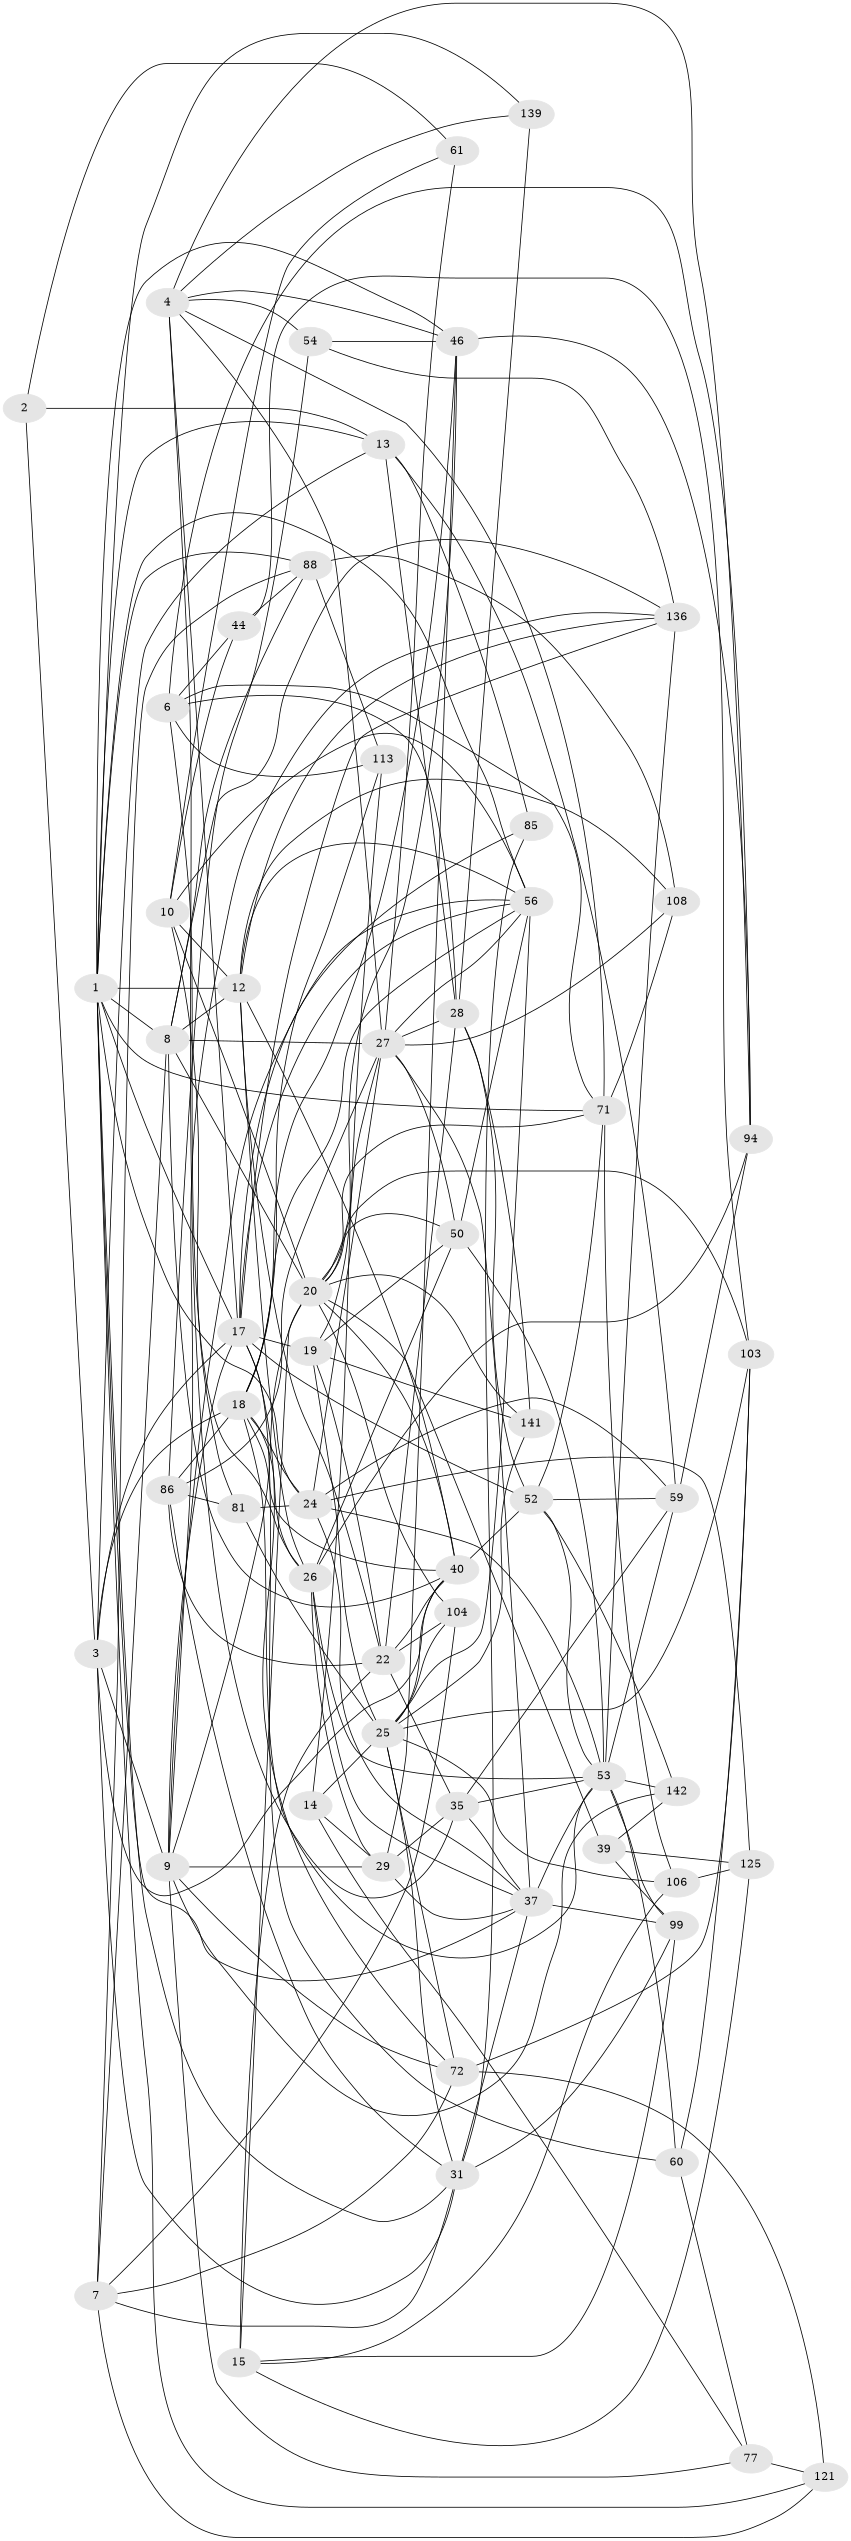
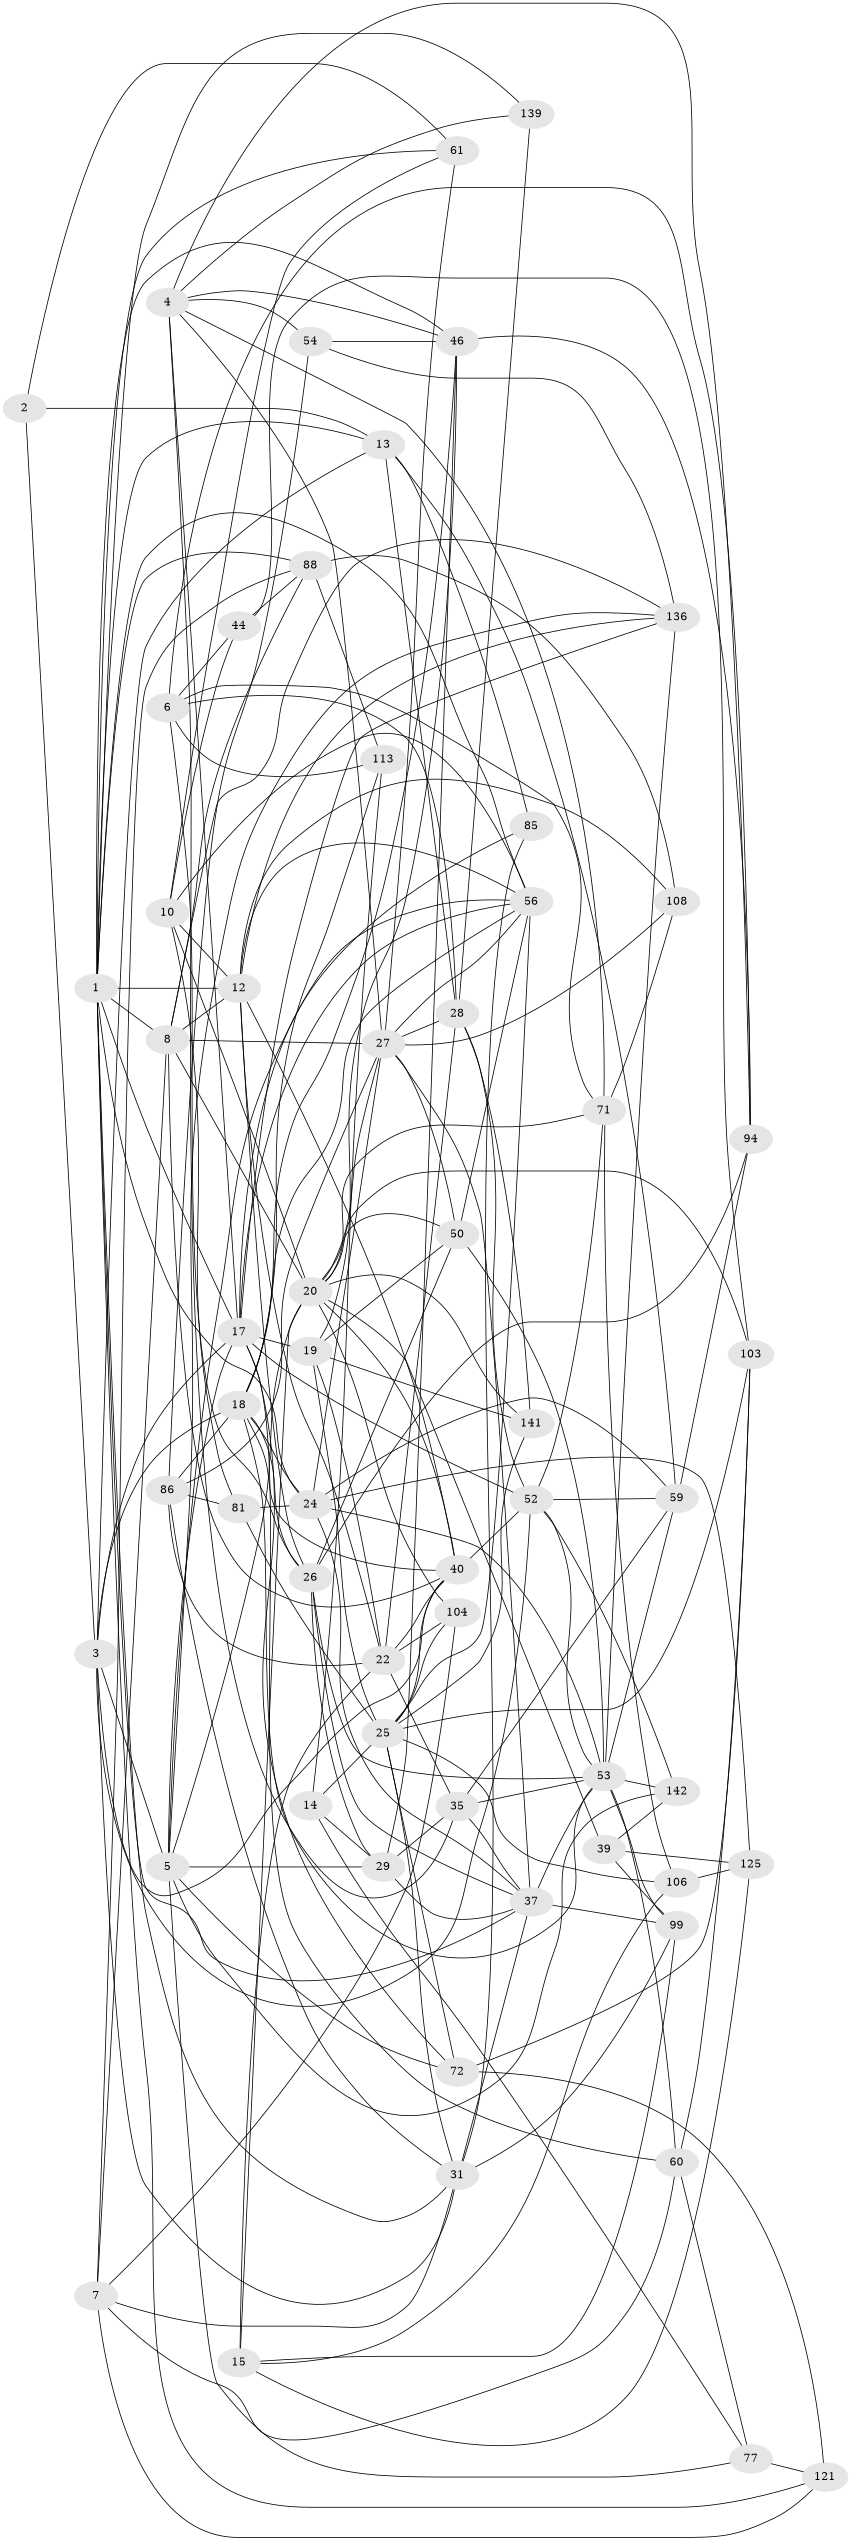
  graph {
    rankdir=LR
    node [color=gray90 style=filled]
    1 [super="+105+5+114"]
    8 [super="+140+134"]
    12 [super="+33+130"]
    13 [super="+73"]
    17 [super="+45+64"]
    24 [super="+49"]
    31 [super="+32+62"]
    37 [super="+129+93"]
    46 [super="+79"]
    56 [super="+63+115+131"]
    61
    88 [super="+109"]
    121
    139
    40 [super="+57+68"]
    27 [super="+89+41"]
    20 [super="+66+84+127"]
    136 [super="+138"]
    26 [super="+51+75"]
    22 [super="+123+80"]
    108
    28 [super="+42+110"]
    n23 [label=59 super="+126"]
    85
    52 [super="+101+124"]
    72 [super="+111"]
    19 [super="+67"]
    60
    125
    53 [super="+143+87"]
    99 [super="+147"]
    94 [super="+119"]
    113
    3 [super="+90+97"]
-   9 [super="+23+81"]
+   9 [super="+23+81" label=5]
    18 [super="+43"]
    2
    29 [super="+92"]
    35 [super="+107+48"]
    77
    142
    71 [super="+144"]
    4 [super="+83+102"]
    54
    50 [super="+128"]
    106
    6 [super="+59"]
    44
    141
    103 [super="+116"]
    7 [super="+11"]
    104
    39
    10 [super="+30"]
    n55 [label=81]
    25 [super="+74+34"]
    14
    15 [super="+78"]
    n59 [label=86 super="+47"]
    1 -- 8
    1 -- 12
    1 -- 13
    1 -- 17
    1 -- 24
    1 -- 31
    1 -- 37
    1 -- 46
    1 -- 56 [weight=2]
-   1 -- 71
+   1 -- 61
    1 -- 88
    1 -- 121
    1 -- 139
    8 -- 12
    8 -- 88
    8 -- 40
    8 -- 27
    8 -- 20
    8 -- 136
    12 -- 56
    12 -- 40
    12 -- 136
    12 -- 26 [weight=2]
    12 -- 22
    12 -- 108
    13 -- 28
    13 -- n23
    13 -- 85
    17 -- 56
    17 -- 136
    17 -- 85
    17 -- 52
    17 -- 72 [weight=2]
    17 -- 19
    17 -- 60
    24 -- 37
    24 -- 27
    24 -- n23
    24 -- 125
    24 -- 53
    31 -- 37
    31 -- 85
    31 -- 99
    37 -- 53 [weight=2]
    37 -- 99
    46 -- 94
    88 -- 108
    88 -- 113
    40 -- 52
    27 -- 37
    27 -- 56
    27 -- 61
    27 -- 108
    27 -- 28 [weight=2]
    27 -- 50
    20 -- 40 [weight=2]
    20 -- 27
    20 -- 71
    20 -- 50
    20 -- 141
    20 -- 103 [weight=2]
    20 -- 104
    20 -- 39
    26 -- 37
    26 -- 53
    26 -- 94 [weight=2]
    26 -- 29
    26 -- 50
    22 -- 40
    22 -- 28
    22 -- 35 [weight=3]
    22 -- 104
    28 -- 139
    28 -- 52 [weight=2]
    28 -- 141
    n23 -- 94
    52 -- n23
    52 -- 53
    52 -- 142
    52 -- 71
    72 -- 121
    72 -- 103
    19 -- 46
    19 -- 22
    19 -- 50
    19 -- 141
    19 -- 25
    60 -- 77
    60 -- 103
    53 -- 136
    53 -- n23
    53 -- 60
    53 -- 99 [weight=2]
    53 -- 142
    3 -- 13
    3 -- 17
    3 -- 31
    3 -- 40
+   3 -- 52
    3 -- 9
    3 -- 18
    9 -- 17
    9 -- 56
    9 -- 20
    9 -- 136
    9 -- 72
    9 -- 29
    9 -- 77
    9 -- 142
    18 -- 24
    18 -- 46
    18 -- 56
    18 -- 40
    18 -- 26
    18 -- 53
    18 -- 113
    2 -- 13
    2 -- 61
    2 -- 3
    29 -- 37
    29 -- 46
    29 -- 35
    35 -- 37
    35 -- n23
    35 -- 53
    77 -- 121
    71 -- 108
    71 -- 106
    4 -- 17
    4 -- 46
    4 -- 139
    4 -- 27
    4 -- 94
    4 -- 35
    4 -- 71
    4 -- 54
    54 -- 46
    54 -- 136
    50 -- 56
    50 -- 53
    106 -- 125
    6 -- 26
    6 -- 28
    6 -- 94
    6 -- 113
    6 -- 71
    6 -- 44
    44 -- 88
    44 -- 103
    7 -- 8
    7 -- 31
    7 -- 88
    7 -- 121
-   7 -- 72
+   7 -- 60
    7 -- 104
    39 -- 125
    39 -- 99
    39 -- 142
    10 -- 12
    10 -- 56
    10 -- 61
    10 -- 20
    10 -- 44
    10 -- n55
    n55 -- 24
    n55 -- 25
    25 -- 31
    25 -- 56
    25 -- 40
    25 -- 72 [weight=2]
    25 -- 106
    25 -- 141
    25 -- 103
    25 -- 104
    14 -- 113
    14 -- 29
    14 -- 77
    14 -- 25
    15 -- 20
    15 -- 22
    15 -- 125
    15 -- 99
    15 -- 106
    n59 -- 31
    n59 -- 27
    n59 -- 22
    n59 -- 18
    n59 -- 54
    n59 -- n55
  }
